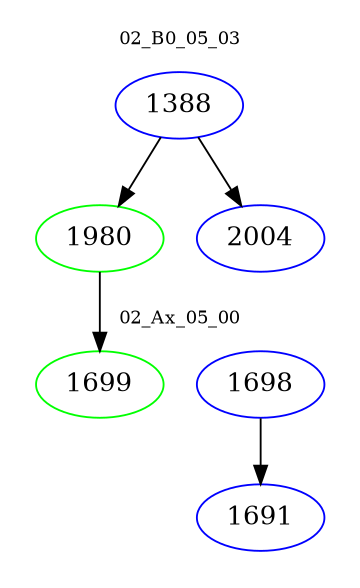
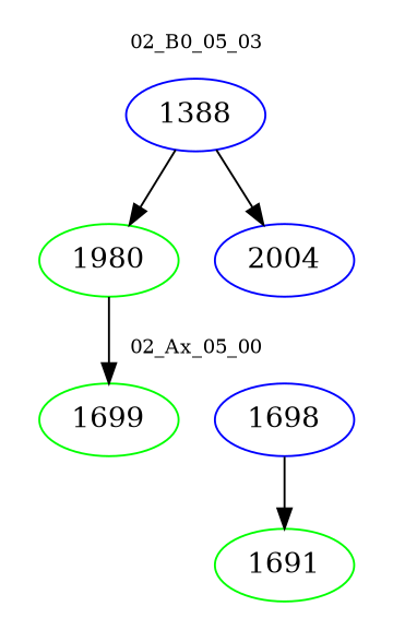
  digraph {
    node [color=blue]
    edge [color=black]
    n1 [label=1698]
-   n2 [label=1691]
+   n2 [color=green label=1691]
    n3 [color=green label=1699]
    n4 [label=1388]
    n5 [color=green label=1980]
    n6 [label=2004]
    subgraph cluster_1 {
      color=white
      fontsize=10
      label="02_Ax_05_00"
      n1
      n2
      n3
    }
    subgraph cluster_2 {
      color=white
      fontsize=10
      label="02_B0_05_03"
      n4
      n5
      n6
    }
    n1 -> n2
    n4 -> n5
    n4 -> n6
    n5 -> n3
  }
